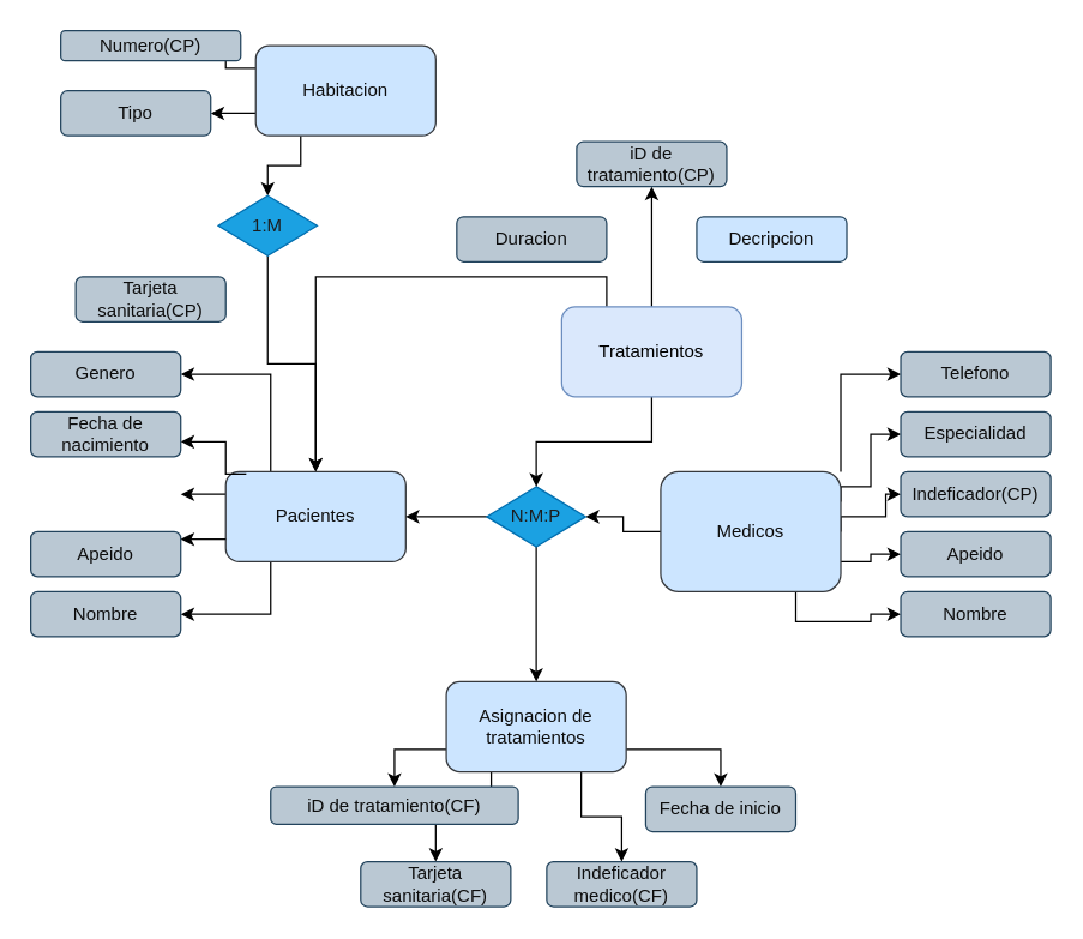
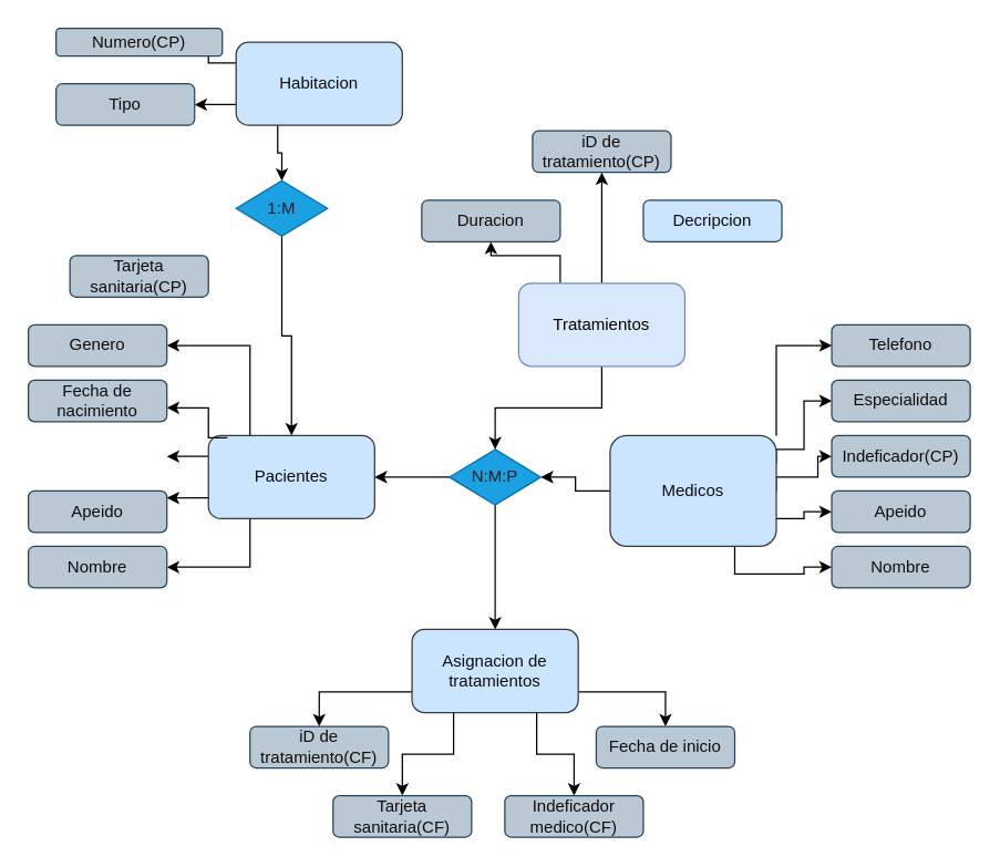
  <mxCell id="0" />
  <mxCell id="1" parent="0" />
  <mxCell id="2" style="edgeStyle=orthogonalEdgeStyle;rounded=0;orthogonalLoop=1;jettySize=auto;html=1;exitX=0.25;exitY=1;exitDx=0;exitDy=0;entryX=1;entryY=0.5;entryDx=0;entryDy=0;" parent="1" source="6" target="23" edge="1"><mxGeometry relative="1" as="geometry" /></mxCell>
  <mxCell id="3" style="edgeStyle=orthogonalEdgeStyle;rounded=0;orthogonalLoop=1;jettySize=auto;html=1;exitX=0;exitY=1;exitDx=0;exitDy=0;" parent="1" source="6" edge="1"><mxGeometry relative="1" as="geometry"><mxPoint x="149.857" y="374.095" as="targetPoint" /></mxGeometry></mxCell>
  <mxCell id="4" style="edgeStyle=orthogonalEdgeStyle;rounded=0;orthogonalLoop=1;jettySize=auto;html=1;exitX=0;exitY=0.25;exitDx=0;exitDy=0;" parent="1" source="6" edge="1"><mxGeometry relative="1" as="geometry"><mxPoint x="120" y="329.043" as="targetPoint" /></mxGeometry></mxCell>
  <mxCell id="5" style="edgeStyle=orthogonalEdgeStyle;rounded=0;orthogonalLoop=1;jettySize=auto;html=1;exitX=0.25;exitY=0;exitDx=0;exitDy=0;entryX=1;entryY=0.5;entryDx=0;entryDy=0;" parent="1" source="6" target="27" edge="1"><mxGeometry relative="1" as="geometry" /></mxCell>
  <mxCell id="6" value="&lt;font color=&quot;#0d0d0d&quot;&gt;Pacientes&lt;/font&gt;" style="rounded=1;whiteSpace=wrap;html=1;fillColor=#cce5ff;strokeColor=#36393d;" parent="1" vertex="1"><mxGeometry x="150" y="314" width="120" height="60" as="geometry" /></mxCell>
  <mxCell id="7" style="edgeStyle=orthogonalEdgeStyle;rounded=0;orthogonalLoop=1;jettySize=auto;html=1;exitX=0.25;exitY=1;exitDx=0;exitDy=0;" parent="1" source="10" target="40" edge="1"><mxGeometry relative="1" as="geometry" /></mxCell>
  <mxCell id="8" style="edgeStyle=orthogonalEdgeStyle;rounded=0;orthogonalLoop=1;jettySize=auto;html=1;exitX=0;exitY=0.25;exitDx=0;exitDy=0;" parent="1" source="10" target="38" edge="1"><mxGeometry relative="1" as="geometry" /></mxCell>
  <mxCell id="9" style="edgeStyle=orthogonalEdgeStyle;rounded=0;orthogonalLoop=1;jettySize=auto;html=1;exitX=0;exitY=0.75;exitDx=0;exitDy=0;" parent="1" source="10" target="37" edge="1"><mxGeometry relative="1" as="geometry" /></mxCell>
  <mxCell id="10" value="&lt;font color=&quot;#0d0d0d&quot;&gt;Habitacion&lt;/font&gt;" style="rounded=1;whiteSpace=wrap;html=1;fillColor=#cce5ff;strokeColor=#36393d;" parent="1" vertex="1"><mxGeometry x="170" y="30" width="120" height="60" as="geometry" /></mxCell>
  <mxCell id="11" style="edgeStyle=orthogonalEdgeStyle;rounded=0;orthogonalLoop=1;jettySize=auto;html=1;exitX=1;exitY=0.75;exitDx=0;exitDy=0;entryX=0;entryY=0.5;entryDx=0;entryDy=0;" parent="1" source="17" target="31" edge="1"><mxGeometry relative="1" as="geometry" /></mxCell>
  <mxCell id="12" style="edgeStyle=orthogonalEdgeStyle;rounded=0;orthogonalLoop=1;jettySize=auto;html=1;exitX=0.75;exitY=1;exitDx=0;exitDy=0;entryX=0;entryY=0.5;entryDx=0;entryDy=0;" parent="1" source="17" target="30" edge="1"><mxGeometry relative="1" as="geometry" /></mxCell>
  <mxCell id="13" style="edgeStyle=orthogonalEdgeStyle;rounded=0;orthogonalLoop=1;jettySize=auto;html=1;exitX=0;exitY=0.5;exitDx=0;exitDy=0;entryX=1;entryY=0.5;entryDx=0;entryDy=0;" parent="1" source="17" target="43" edge="1"><mxGeometry relative="1" as="geometry" /></mxCell>
  <mxCell id="14" style="edgeStyle=orthogonalEdgeStyle;rounded=0;orthogonalLoop=1;jettySize=auto;html=1;exitX=1;exitY=0.5;exitDx=0;exitDy=0;entryX=0;entryY=0.5;entryDx=0;entryDy=0;" parent="1" source="17" target="33" edge="1"><mxGeometry relative="1" as="geometry"><Array as="points"><mxPoint x="590" y="344" /><mxPoint x="590" y="329" /></Array></mxGeometry></mxCell>
  <mxCell id="15" style="edgeStyle=orthogonalEdgeStyle;rounded=0;orthogonalLoop=1;jettySize=auto;html=1;exitX=1;exitY=0.25;exitDx=0;exitDy=0;entryX=0;entryY=0.5;entryDx=0;entryDy=0;" parent="1" source="17" target="34" edge="1"><mxGeometry relative="1" as="geometry"><Array as="points"><mxPoint x="560" y="324" /><mxPoint x="580" y="324" /><mxPoint x="580" y="289" /></Array></mxGeometry></mxCell>
  <mxCell id="16" style="edgeStyle=orthogonalEdgeStyle;rounded=0;orthogonalLoop=1;jettySize=auto;html=1;exitX=1;exitY=0;exitDx=0;exitDy=0;entryX=0;entryY=0.5;entryDx=0;entryDy=0;" parent="1" source="17" target="32" edge="1"><mxGeometry relative="1" as="geometry" /></mxCell>
  <mxCell id="17" value="&lt;font color=&quot;#0d0d0d&quot;&gt;Medicos&lt;/font&gt;" style="rounded=1;whiteSpace=wrap;html=1;fillColor=#cce5ff;strokeColor=#36393d;" parent="1" vertex="1"><mxGeometry x="440" y="314" width="120" height="80" as="geometry" /></mxCell>
  <mxCell id="18" style="edgeStyle=orthogonalEdgeStyle;rounded=0;orthogonalLoop=1;jettySize=auto;html=1;exitX=0.25;exitY=1;exitDx=0;exitDy=0;" parent="1" source="22" target="44" edge="1"><mxGeometry relative="1" as="geometry" /></mxCell>
  <mxCell id="19" style="edgeStyle=orthogonalEdgeStyle;rounded=0;orthogonalLoop=1;jettySize=auto;html=1;exitX=0.75;exitY=1;exitDx=0;exitDy=0;" parent="1" source="22" target="45" edge="1"><mxGeometry relative="1" as="geometry" /></mxCell>
  <mxCell id="20" style="edgeStyle=orthogonalEdgeStyle;rounded=0;orthogonalLoop=1;jettySize=auto;html=1;exitX=1;exitY=0.75;exitDx=0;exitDy=0;" parent="1" source="22" target="35" edge="1"><mxGeometry relative="1" as="geometry" /></mxCell>
  <mxCell id="21" style="edgeStyle=orthogonalEdgeStyle;rounded=0;orthogonalLoop=1;jettySize=auto;html=1;exitX=0;exitY=0.75;exitDx=0;exitDy=0;" parent="1" source="22" target="52" edge="1"><mxGeometry relative="1" as="geometry" /></mxCell>
  <mxCell id="22" value="&lt;font color=&quot;#0d0d0d&quot;&gt;Asignacion de tratamientos&lt;/font&gt;" style="rounded=1;whiteSpace=wrap;html=1;fillColor=#cce5ff;strokeColor=#36393d;" parent="1" vertex="1"><mxGeometry x="297" y="454" width="120" height="60" as="geometry" /></mxCell>
  <mxCell id="23" value="&lt;font color=&quot;#0d0d0d&quot;&gt;Nombre&lt;/font&gt;" style="rounded=1;whiteSpace=wrap;html=1;fillColor=#bac8d3;strokeColor=#23445d;" parent="1" vertex="1"><mxGeometry x="20" y="394" width="100" height="30" as="geometry" /></mxCell>
  <mxCell id="24" value="&lt;font color=&quot;#0d0d0d&quot;&gt;Apeido&lt;/font&gt;" style="rounded=1;whiteSpace=wrap;html=1;fillColor=#bac8d3;strokeColor=#23445d;" parent="1" vertex="1"><mxGeometry x="20" y="354" width="100" height="30" as="geometry" /></mxCell>
  <mxCell id="25" value="&lt;font color=&quot;#0d0d0d&quot;&gt;Tarjeta sanitaria&lt;/font&gt;&lt;span style=&quot;color: rgb(13, 13, 13);&quot;&gt;(CP)&lt;/span&gt;" style="rounded=1;whiteSpace=wrap;html=1;fillColor=#bac8d3;strokeColor=#23445d;" parent="1" vertex="1"><mxGeometry x="50" y="184" width="100" height="30" as="geometry" /></mxCell>
  <mxCell id="26" value="&lt;font color=&quot;#0d0d0d&quot;&gt;Fecha de nacimiento&lt;/font&gt;" style="rounded=1;whiteSpace=wrap;html=1;fillColor=#bac8d3;strokeColor=#23445d;" parent="1" vertex="1"><mxGeometry x="20" y="274" width="100" height="30" as="geometry" /></mxCell>
  <mxCell id="27" value="&lt;font color=&quot;#0d0d0d&quot;&gt;Genero&lt;/font&gt;" style="rounded=1;whiteSpace=wrap;html=1;fillColor=#bac8d3;strokeColor=#23445d;" parent="1" vertex="1"><mxGeometry x="20" y="234" width="100" height="30" as="geometry" /></mxCell>
  <mxCell id="28" style="edgeStyle=orthogonalEdgeStyle;rounded=0;orthogonalLoop=1;jettySize=auto;html=1;exitX=0;exitY=0.75;exitDx=0;exitDy=0;entryX=1;entryY=0.162;entryDx=0;entryDy=0;entryPerimeter=0;" parent="1" source="6" target="24" edge="1"><mxGeometry relative="1" as="geometry" /></mxCell>
  <mxCell id="29" style="edgeStyle=orthogonalEdgeStyle;rounded=0;orthogonalLoop=1;jettySize=auto;html=1;exitX=0.114;exitY=0.025;exitDx=0;exitDy=0;exitPerimeter=0;" parent="1" source="6" target="26" edge="1"><mxGeometry relative="1" as="geometry"><Array as="points"><mxPoint x="150" y="316" /><mxPoint x="150" y="294" /></Array></mxGeometry></mxCell>
  <mxCell id="30" value="&lt;font color=&quot;#0d0d0d&quot;&gt;Nombre&lt;/font&gt;" style="rounded=1;whiteSpace=wrap;html=1;fillColor=#bac8d3;strokeColor=#23445d;" parent="1" vertex="1"><mxGeometry x="600" y="394" width="100" height="30" as="geometry" /></mxCell>
  <mxCell id="31" value="&lt;font color=&quot;#0d0d0d&quot;&gt;Apeido&lt;/font&gt;" style="rounded=1;whiteSpace=wrap;html=1;fillColor=#bac8d3;strokeColor=#23445d;" parent="1" vertex="1"><mxGeometry x="600" y="354" width="100" height="30" as="geometry" /></mxCell>
  <mxCell id="32" value="&lt;font color=&quot;#0d0d0d&quot;&gt;Telefono&lt;/font&gt;" style="rounded=1;whiteSpace=wrap;html=1;fillColor=#bac8d3;strokeColor=#23445d;" parent="1" vertex="1"><mxGeometry x="600" y="234" width="100" height="30" as="geometry" /></mxCell>
  <mxCell id="33" value="&lt;font color=&quot;#0d0d0d&quot;&gt;Indeficador(CP)&lt;/font&gt;" style="rounded=1;whiteSpace=wrap;html=1;fillColor=#bac8d3;strokeColor=#23445d;" parent="1" vertex="1"><mxGeometry x="600" y="314" width="100" height="30" as="geometry" /></mxCell>
  <mxCell id="34" value="&lt;font color=&quot;#0d0d0d&quot;&gt;Especialidad&lt;/font&gt;" style="rounded=1;whiteSpace=wrap;html=1;fillColor=#bac8d3;strokeColor=#23445d;" parent="1" vertex="1"><mxGeometry x="600" y="274" width="100" height="30" as="geometry" /></mxCell>
  <mxCell id="35" value="&lt;font color=&quot;#0d0d0d&quot;&gt;Fecha de inicio&lt;/font&gt;" style="rounded=1;whiteSpace=wrap;html=1;fillColor=#bac8d3;strokeColor=#23445d;" parent="1" vertex="1"><mxGeometry x="430" y="524" width="100" height="30" as="geometry" /></mxCell>
  <mxCell id="36" value="&lt;font color=&quot;#0d0d0d&quot;&gt;Decripcion&lt;/font&gt;" style="rounded=1;whiteSpace=wrap;html=1;fillColor=#cce5ff;strokeColor=#23445d;" parent="1" vertex="1"><mxGeometry x="464" y="144" width="100" height="30" as="geometry" /></mxCell>
  <mxCell id="37" value="&lt;font color=&quot;#0d0d0d&quot;&gt;Tipo&lt;/font&gt;" style="rounded=1;whiteSpace=wrap;html=1;fillColor=#bac8d3;strokeColor=#23445d;" parent="1" vertex="1"><mxGeometry x="40" y="60" width="100" height="30" as="geometry" /></mxCell>
  <mxCell id="38" value="&lt;font color=&quot;#0d0d0d&quot;&gt;Numero(CP)&lt;/font&gt;" style="rounded=1;whiteSpace=wrap;html=1;fillColor=#bac8d3;strokeColor=#23445d;" parent="1" vertex="1"><mxGeometry x="40" y="20" width="120" height="20" as="geometry" /></mxCell>
  <mxCell id="39" style="edgeStyle=orthogonalEdgeStyle;rounded=0;orthogonalLoop=1;jettySize=auto;html=1;exitX=0.5;exitY=1;exitDx=0;exitDy=0;" parent="1" source="40" target="6" edge="1"><mxGeometry relative="1" as="geometry" /></mxCell>
- <mxCell id="40" value="&lt;font color=&quot;#1c1c1c&quot;&gt;1:M&lt;/font&gt;" style="rhombus;whiteSpace=wrap;html=1;fillColor=#1ba1e2;strokeColor=#006EAF;fontColor=#ffffff;" parent="1" vertex="1"><mxGeometry x="145" y="130" width="66" height="40" as="geometry" /></mxCell>
+ <mxCell id="40" value="&lt;font color=&quot;#1c1c1c&quot;&gt;1:M&lt;/font&gt;" style="rhombus;whiteSpace=wrap;html=1;fillColor=#1ba1e2;strokeColor=#006EAF;fontColor=#ffffff;" parent="1" vertex="1"><mxGeometry x="170" y="130" width="66" height="40" as="geometry" /></mxCell>
  <mxCell id="41" style="edgeStyle=orthogonalEdgeStyle;rounded=0;orthogonalLoop=1;jettySize=auto;html=1;exitX=0;exitY=0.5;exitDx=0;exitDy=0;entryX=1;entryY=0.5;entryDx=0;entryDy=0;" parent="1" source="43" target="6" edge="1"><mxGeometry relative="1" as="geometry" /></mxCell>
  <mxCell id="42" style="edgeStyle=orthogonalEdgeStyle;rounded=0;orthogonalLoop=1;jettySize=auto;html=1;exitX=0.5;exitY=1;exitDx=0;exitDy=0;entryX=0.5;entryY=0;entryDx=0;entryDy=0;" parent="1" source="43" target="22" edge="1"><mxGeometry relative="1" as="geometry" /></mxCell>
  <mxCell id="43" value="&lt;font color=&quot;#1c1c1c&quot;&gt;N:M:P&lt;/font&gt;" style="rhombus;whiteSpace=wrap;html=1;fillColor=#1ba1e2;strokeColor=#006EAF;fontColor=#ffffff;" parent="1" vertex="1"><mxGeometry x="324" y="324" width="66" height="40" as="geometry" /></mxCell>
  <mxCell id="44" value="&lt;font color=&quot;#0d0d0d&quot;&gt;Tarjeta sanitaria&lt;/font&gt;&lt;span style=&quot;color: rgb(13, 13, 13);&quot;&gt;(CF)&lt;/span&gt;" style="rounded=1;whiteSpace=wrap;html=1;fillColor=#bac8d3;strokeColor=#23445d;" parent="1" vertex="1"><mxGeometry x="240" y="574" width="100" height="30" as="geometry" /></mxCell>
  <mxCell id="45" value="&lt;font color=&quot;#0d0d0d&quot;&gt;Indeficador medico(CF)&lt;/font&gt;" style="rounded=1;whiteSpace=wrap;html=1;fillColor=#bac8d3;strokeColor=#23445d;" parent="1" vertex="1"><mxGeometry x="364" y="574" width="100" height="30" as="geometry" /></mxCell>
  <mxCell id="46" style="edgeStyle=orthogonalEdgeStyle;rounded=0;orthogonalLoop=1;jettySize=auto;html=1;exitX=0.5;exitY=0;exitDx=0;exitDy=0;entryX=0.5;entryY=1;entryDx=0;entryDy=0;" parent="1" source="49" target="51" edge="1"><mxGeometry relative="1" as="geometry" /></mxCell>
- <mxCell id="47" style="edgeStyle=orthogonalEdgeStyle;rounded=0;orthogonalLoop=1;jettySize=auto;html=1;exitX=0.25;exitY=0;exitDx=0;exitDy=0;" parent="1" source="49" target="6" edge="1"><mxGeometry relative="1" as="geometry" /></mxCell>
+ <mxCell id="47" style="edgeStyle=orthogonalEdgeStyle;rounded=0;orthogonalLoop=1;jettySize=auto;html=1;exitX=0.25;exitY=0;exitDx=0;exitDy=0;entryX=0.5;entryY=1;entryDx=0;entryDy=0;" parent="1" source="49" target="50" edge="1"><mxGeometry relative="1" as="geometry" /></mxCell>
  <mxCell id="48" style="edgeStyle=orthogonalEdgeStyle;rounded=0;orthogonalLoop=1;jettySize=auto;html=1;exitX=0.5;exitY=1;exitDx=0;exitDy=0;entryX=0.5;entryY=0;entryDx=0;entryDy=0;" parent="1" source="49" target="43" edge="1"><mxGeometry relative="1" as="geometry" /></mxCell>
  <mxCell id="49" value="Tratamientos" style="rounded=1;whiteSpace=wrap;html=1;fillColor=#dae8fc;strokeColor=#6c8ebf;" parent="1" vertex="1"><mxGeometry x="374" y="204" width="120" height="60" as="geometry" /></mxCell>
  <mxCell id="50" value="&lt;font color=&quot;#0d0d0d&quot;&gt;Duracion&lt;/font&gt;" style="rounded=1;whiteSpace=wrap;html=1;fillColor=#bac8d3;strokeColor=#23445d;" parent="1" vertex="1"><mxGeometry x="304" y="144" width="100" height="30" as="geometry" /></mxCell>
  <mxCell id="51" value="&lt;font color=&quot;#0d0d0d&quot;&gt;iD de tratamiento(CP)&lt;/font&gt;" style="rounded=1;whiteSpace=wrap;html=1;fillColor=#bac8d3;strokeColor=#23445d;" parent="1" vertex="1"><mxGeometry x="384" y="94" width="100" height="30" as="geometry" /></mxCell>
- <mxCell id="52" value="&lt;font color=&quot;#0d0d0d&quot;&gt;iD de tratamiento(CF)&lt;/font&gt;" style="rounded=1;whiteSpace=wrap;html=1;fillColor=#bac8d3;strokeColor=#23445d;" parent="1" vertex="1"><mxGeometry x="180" y="524" width="165" height="25" as="geometry" /></mxCell>
+ <mxCell id="52" value="&lt;font color=&quot;#0d0d0d&quot;&gt;iD de tratamiento(CF)&lt;/font&gt;" style="rounded=1;whiteSpace=wrap;html=1;fillColor=#bac8d3;strokeColor=#23445d;" parent="1" vertex="1"><mxGeometry x="180" y="524" width="100" height="30" as="geometry" /></mxCell>
